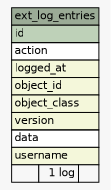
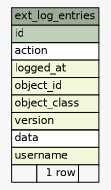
  digraph {
    bgcolor="#f7f7f7"
    fontname=Helvetica
    fontsize=11
    nodesep=0.18
    rankdir=RL
    ranksep=0.46
-   n1 [fontname=Helvetica fontsize=11 label=<     <TABLE BORDER="0" CELLBORDER="1" CELLSPACING="0" BGCOLOR="#ffffff">       <TR><TD COLSPAN="3" BGCOLOR="#9bab96" ALIGN="CENTER">ext_log_entries</TD></TR>       <TR><TD PORT="id" COLSPAN="3" BGCOLOR="#bed1b8" ALIGN="LEFT">id</TD></TR>       <TR><TD PORT="action" COLSPAN="3" ALIGN="LEFT">action</TD></TR>       <TR><TD PORT="logged_at" COLSPAN="3" BGCOLOR="#f4f7da" ALIGN="LEFT">logged_at</TD></TR>       <TR><TD PORT="object_id" COLSPAN="3" BGCOLOR="#f4f7da" ALIGN="LEFT">object_id</TD></TR>       <TR><TD PORT="object_class" COLSPAN="3" BGCOLOR="#f4f7da" ALIGN="LEFT">object_class</TD></TR>       <TR><TD PORT="version" COLSPAN="3" BGCOLOR="#f4f7da" ALIGN="LEFT">version</TD></TR>       <TR><TD PORT="data" COLSPAN="3" ALIGN="LEFT">data</TD></TR>       <TR><TD PORT="username" COLSPAN="3" BGCOLOR="#f4f7da" ALIGN="LEFT">username</TD></TR>       <TR><TD ALIGN="LEFT" BGCOLOR="#f7f7f7">  </TD><TD ALIGN="RIGHT" BGCOLOR="#f7f7f7">1 log</TD><TD ALIGN="RIGHT" BGCOLOR="#f7f7f7">  </TD></TR>     </TABLE>> shape=plaintext]
+   n1 [fontname=Helvetica fontsize=11 label=<     <TABLE BORDER="0" CELLBORDER="1" CELLSPACING="0" BGCOLOR="#ffffff">       <TR><TD COLSPAN="3" BGCOLOR="#9bab96" ALIGN="CENTER">ext_log_entries</TD></TR>       <TR><TD PORT="id" COLSPAN="3" BGCOLOR="#bed1b8" ALIGN="LEFT">id</TD></TR>       <TR><TD PORT="action" COLSPAN="3" ALIGN="LEFT">action</TD></TR>       <TR><TD PORT="logged_at" COLSPAN="3" BGCOLOR="#f4f7da" ALIGN="LEFT">logged_at</TD></TR>       <TR><TD PORT="object_id" COLSPAN="3" BGCOLOR="#f4f7da" ALIGN="LEFT">object_id</TD></TR>       <TR><TD PORT="object_class" COLSPAN="3" BGCOLOR="#f4f7da" ALIGN="LEFT">object_class</TD></TR>       <TR><TD PORT="version" COLSPAN="3" BGCOLOR="#f4f7da" ALIGN="LEFT">version</TD></TR>       <TR><TD PORT="data" COLSPAN="3" ALIGN="LEFT">data</TD></TR>       <TR><TD PORT="username" COLSPAN="3" BGCOLOR="#f4f7da" ALIGN="LEFT">username</TD></TR>       <TR><TD ALIGN="LEFT" BGCOLOR="#f7f7f7">  </TD><TD ALIGN="RIGHT" BGCOLOR="#f7f7f7">1 row</TD><TD ALIGN="RIGHT" BGCOLOR="#f7f7f7">  </TD></TR>     </TABLE>> shape=plaintext]
  }
